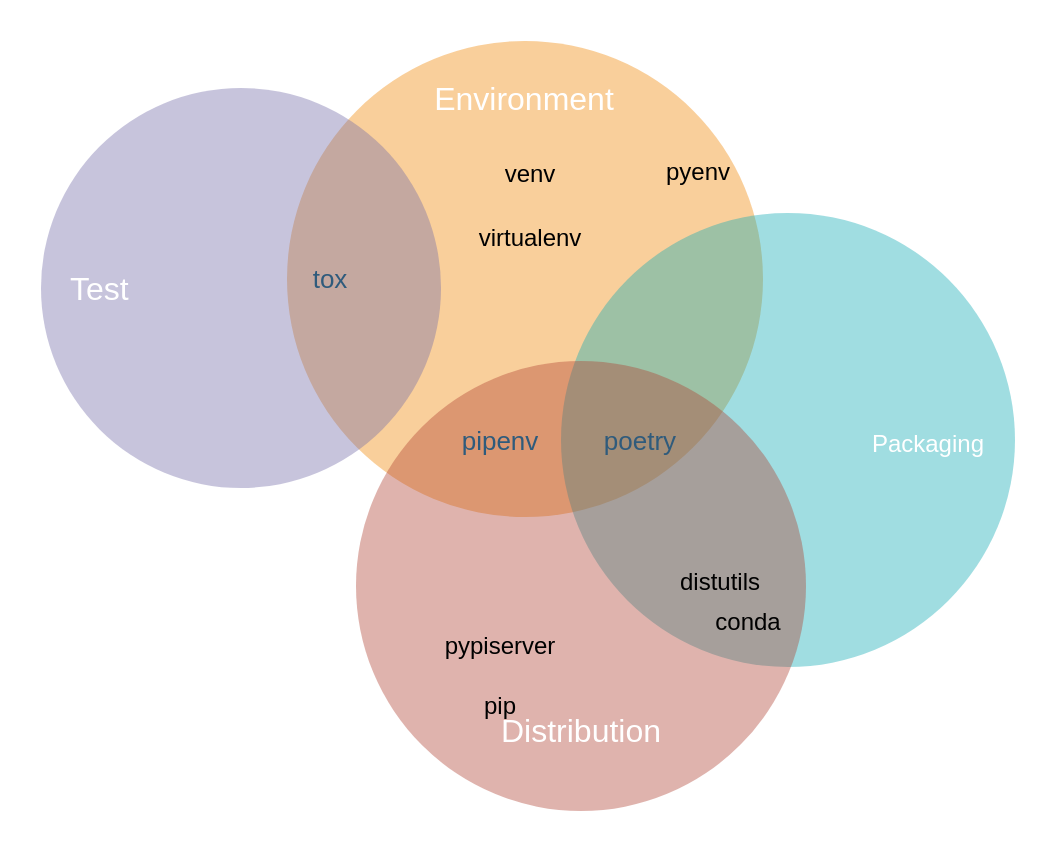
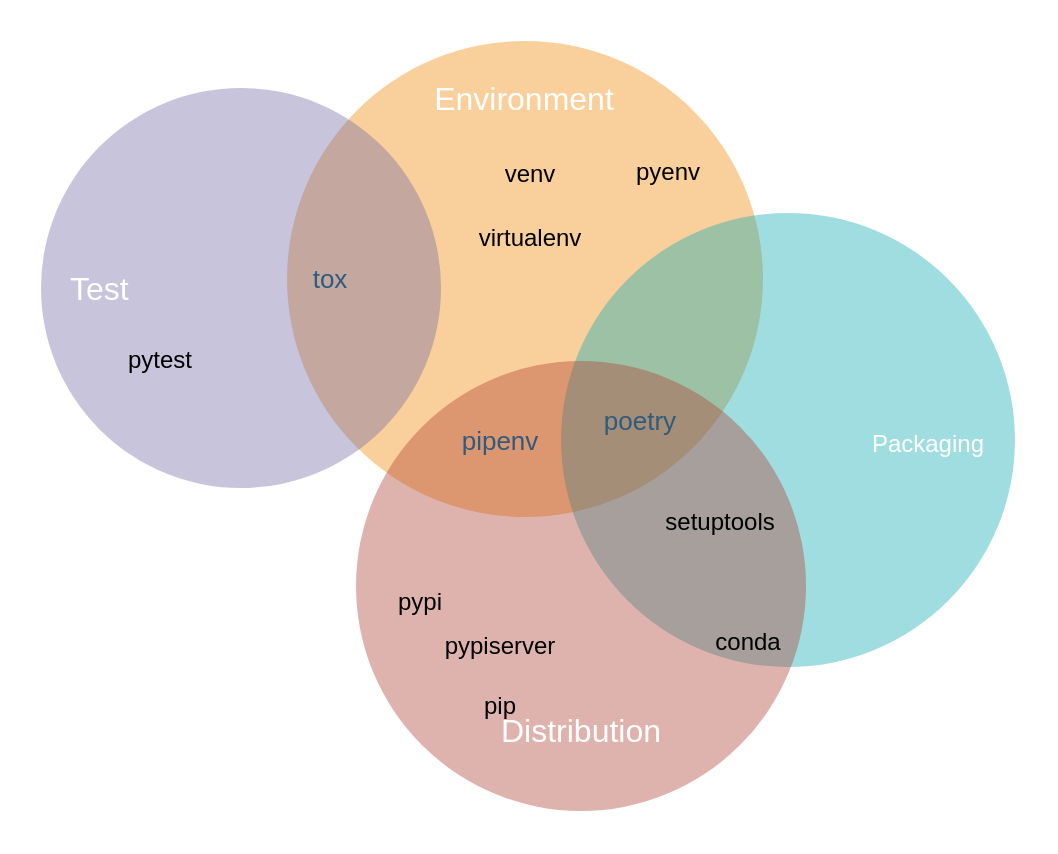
  <mxCell id="0" />
  <mxCell id="1" parent="0" />
  <mxCell id="2" value="&lt;font color=&quot;#FFFFFF&quot;&gt;Environment&lt;/font&gt;" style="ellipse;whiteSpace=wrap;html=1;aspect=fixed;rounded=1;shadow=0;glass=0;labelBackgroundColor=none;strokeColor=none;strokeWidth=1;fillColor=#F08705;gradientColor=none;fontFamily=Helvetica;fontSize=16;fontColor=#2F5B7C;align=center;opacity=40;verticalAlign=top;spacing=15;" parent="1" vertex="1"><mxGeometry x="143" y="20" width="238" height="238" as="geometry" /></mxCell>
  <mxCell id="3" value="&lt;font color=&quot;#FFFFFF&quot;&gt;Test&lt;/font&gt;" style="ellipse;whiteSpace=wrap;html=1;aspect=fixed;rounded=1;shadow=0;glass=0;labelBackgroundColor=none;strokeColor=none;strokeWidth=1;fillColor=#736CA8;gradientColor=none;fontFamily=Helvetica;fontSize=16;fontColor=#2F5B7C;align=left;opacity=40;spacing=15;" parent="1" vertex="1"><mxGeometry x="20" y="43.5" width="200" height="200" as="geometry" /></mxCell>
  <mxCell id="4" value="&lt;font style=&quot;font-size: 12px&quot; color=&quot;#FFFFFF&quot;&gt;Packaging&lt;/font&gt;" style="ellipse;whiteSpace=wrap;html=1;aspect=fixed;rounded=1;shadow=0;glass=0;labelBackgroundColor=none;strokeColor=none;strokeWidth=1;fillColor=#12AAB5;gradientColor=none;fontFamily=Helvetica;fontSize=16;fontColor=#2F5B7C;align=right;opacity=40;spacing=15;" parent="1" vertex="1"><mxGeometry x="280" y="106" width="227" height="227" as="geometry" /></mxCell>
  <mxCell id="5" value="&lt;font color=&quot;#FFFFFF&quot;&gt;Distribution&lt;/font&gt;" style="ellipse;whiteSpace=wrap;html=1;aspect=fixed;rounded=1;shadow=0;glass=0;labelBackgroundColor=none;strokeColor=none;strokeWidth=1;fillColor=#AE4132;gradientColor=none;fontFamily=Helvetica;fontSize=16;fontColor=#2F5B7C;align=center;opacity=40;verticalAlign=bottom;spacingBottom=15;spacing=15;" parent="1" vertex="1"><mxGeometry x="177.5" y="180" width="225" height="225" as="geometry" /></mxCell>
  <mxCell id="6" value="pipenv" style="text;html=1;strokeColor=none;fillColor=none;align=center;verticalAlign=middle;whiteSpace=wrap;rounded=0;shadow=0;glass=0;labelBackgroundColor=none;fontFamily=Helvetica;fontSize=13;fontColor=#2F5B7C;" parent="1" vertex="1"><mxGeometry x="230" y="210" width="40" height="20" as="geometry" /></mxCell>
- <mxCell id="7" value="poetry" style="text;html=1;strokeColor=none;fillColor=none;align=center;verticalAlign=middle;whiteSpace=wrap;rounded=0;shadow=0;glass=0;labelBackgroundColor=none;fontFamily=Helvetica;fontSize=13;fontColor=#2F5B7C;" parent="1" vertex="1"><mxGeometry x="300" y="210" width="40" height="20" as="geometry" /></mxCell>
+ <mxCell id="7" value="poetry" style="text;html=1;strokeColor=none;fillColor=none;align=center;verticalAlign=middle;whiteSpace=wrap;rounded=0;shadow=0;glass=0;labelBackgroundColor=none;fontFamily=Helvetica;fontSize=13;fontColor=#2F5B7C;" parent="1" vertex="1"><mxGeometry x="300" y="200" width="40" height="20" as="geometry" /></mxCell>
  <mxCell id="8" value="tox" style="text;html=1;strokeColor=none;fillColor=none;align=center;verticalAlign=middle;whiteSpace=wrap;rounded=0;shadow=0;glass=0;labelBackgroundColor=none;fontFamily=Helvetica;fontSize=13;fontColor=#2F5B7C;" parent="1" vertex="1"><mxGeometry x="145" y="128.5" width="40" height="20" as="geometry" /></mxCell>
  <mxCell id="9" value="virtualenv" style="text;html=1;strokeColor=none;fillColor=none;align=center;verticalAlign=middle;whiteSpace=wrap;rounded=0;" vertex="1" parent="1"><mxGeometry x="244.5" y="108.5" width="40" height="20" as="geometry" /></mxCell>
  <mxCell id="10" value="venv" style="text;html=1;strokeColor=none;fillColor=none;align=center;verticalAlign=middle;whiteSpace=wrap;rounded=0;" vertex="1" parent="1"><mxGeometry x="244.5" y="76.5" width="40" height="20" as="geometry" /></mxCell>
- <mxCell id="12" value="distutils" style="text;html=1;strokeColor=none;fillColor=none;align=center;verticalAlign=middle;whiteSpace=wrap;rounded=0;opacity=40;" vertex="1" parent="1"><mxGeometry x="340" y="281" width="40" height="20" as="geometry" /></mxCell>
- <mxCell id="14" value="conda" style="text;html=1;strokeColor=none;fillColor=none;align=center;verticalAlign=middle;whiteSpace=wrap;rounded=0;opacity=40;" vertex="1" parent="1"><mxGeometry x="353.5" y="301" width="40" height="20" as="geometry" /></mxCell>
- <mxCell id="15" value="pyenv" style="text;html=1;strokeColor=none;fillColor=none;align=center;verticalAlign=middle;whiteSpace=wrap;rounded=0;opacity=40;" vertex="1" parent="1"><mxGeometry x="328.5" y="76" width="40" height="20" as="geometry" /></mxCell>
+ <mxCell id="11" value="&lt;div&gt;setuptools&lt;/div&gt;&lt;div&gt;&lt;br&gt;&lt;/div&gt;" style="text;html=1;strokeColor=none;fillColor=none;align=center;verticalAlign=middle;whiteSpace=wrap;rounded=0;opacity=40;" vertex="1" parent="1"><mxGeometry x="340" y="258" width="40" height="20" as="geometry" /></mxCell>
+ <mxCell id="13" value="pytest" style="text;html=1;strokeColor=none;fillColor=none;align=center;verticalAlign=middle;whiteSpace=wrap;rounded=0;opacity=40;" vertex="1" parent="1"><mxGeometry x="60" y="170" width="40" height="20" as="geometry" /></mxCell>
+ <mxCell id="14" value="conda" style="text;html=1;strokeColor=none;fillColor=none;align=center;verticalAlign=middle;whiteSpace=wrap;rounded=0;opacity=40;" vertex="1" parent="1"><mxGeometry x="353.5" y="311" width="40" height="20" as="geometry" /></mxCell>
+ <mxCell id="15" value="pyenv" style="text;html=1;strokeColor=none;fillColor=none;align=center;verticalAlign=middle;whiteSpace=wrap;rounded=0;opacity=40;" vertex="1" parent="1"><mxGeometry x="313.5" y="76" width="40" height="20" as="geometry" /></mxCell>
+ <mxCell id="16" value="pypi" style="text;html=1;strokeColor=none;fillColor=none;align=center;verticalAlign=middle;whiteSpace=wrap;rounded=0;opacity=40;" vertex="1" parent="1"><mxGeometry x="190" y="291" width="40" height="20" as="geometry" /></mxCell>
  <mxCell id="17" value="pypiserver" style="text;html=1;strokeColor=none;fillColor=none;align=center;verticalAlign=middle;whiteSpace=wrap;rounded=0;opacity=40;" vertex="1" parent="1"><mxGeometry x="230" y="313" width="40" height="20" as="geometry" /></mxCell>
  <mxCell id="18" value="pip" style="text;html=1;strokeColor=none;fillColor=none;align=center;verticalAlign=middle;whiteSpace=wrap;rounded=0;opacity=40;" vertex="1" parent="1"><mxGeometry x="230" y="343" width="40" height="20" as="geometry" /></mxCell>
